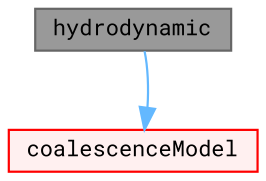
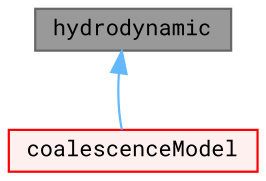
  digraph {
    fontname="Roboto Mono"
    node [fontname="Roboto Mono" fontsize=10 shape=box style=filled]
    n1 [color=gray40 fillcolor=grey60 fontcolor=black height=0.2 label=hydrodynamic width=0.4]
    n2 [color=red fillcolor="#FFF0F0" height=0.2 label=coalescenceModel width=0.4]
-   n2 -> n1 [color=steelblue1 dir=back fontname="Roboto Mono" fontsize=10 labelfontname=Helvetica labelfontsize=10 style=solid]
+   n1 -> n2 [color=steelblue1 dir=back fontname="Roboto Mono" fontsize=10 labelfontname=Helvetica labelfontsize=10 style=solid]
  }
